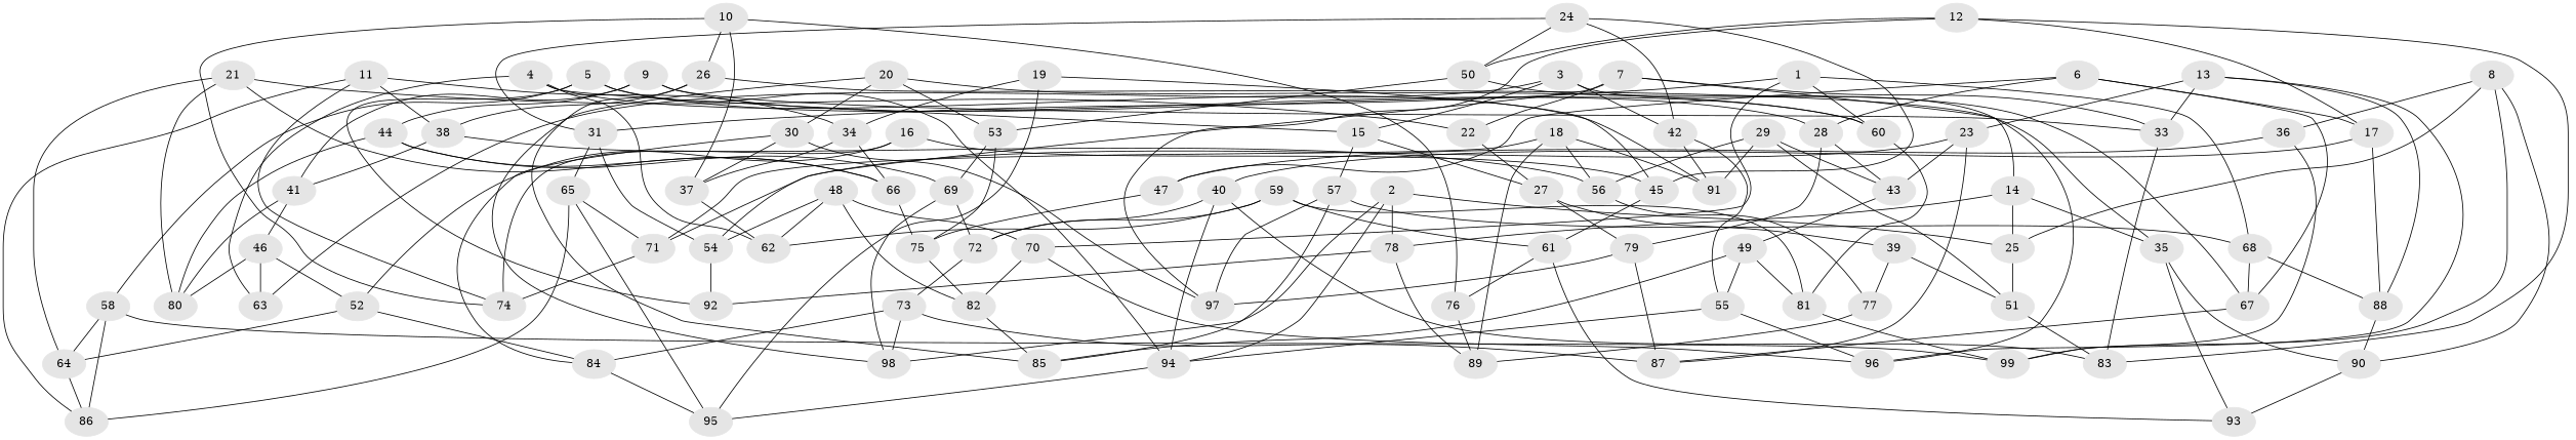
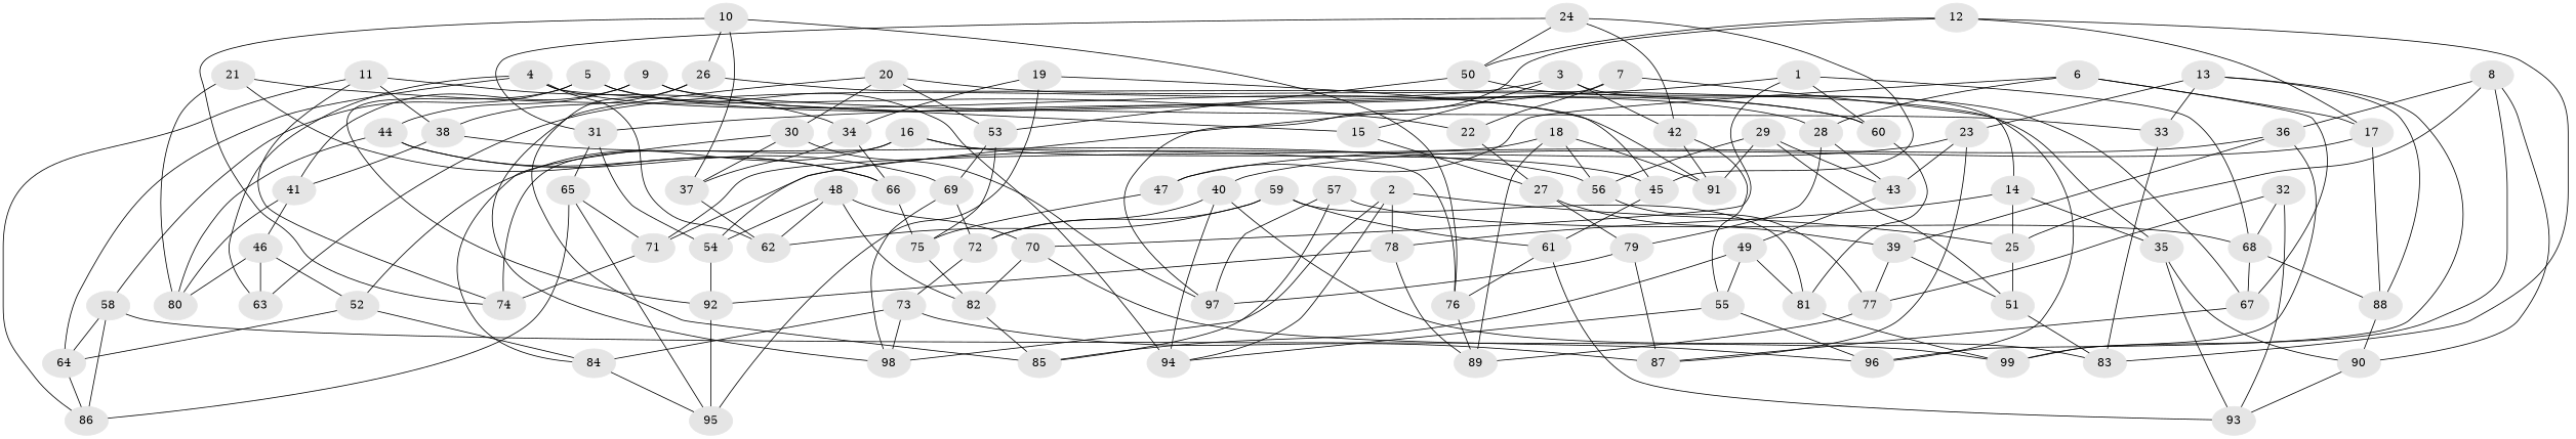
  graph {
    node [color=gray90 style=filled]
    1
    31
    60
    68
    70
    54
    65
    81
    67
    88
    96
    82
    2
    25
    78
    94
    98
    51
    92
    89
    3
    15
    42
    63
    27
    57
    91
    55
    4
    62
    5
    28
    58
    43
    79
    99
    86
    64
    95
    6
    17
    47
    40
    75
    87
    7
    14
    22
    33
    35
    83
    8
    36
    90
    39
    93
    9
    41
    44
    80
    46
    66
    69
    10
    26
    37
    74
    76
    38
    85
    11
    34
    56
    12
    50
    97
    53
    13
    23
    71
    16
    45
    52
    61
    84
    72
    18
    77
    19
    20
    30
    21
    49
    24
    29
+   32
    73
    48
    59
    1 -- 31
    1 -- 60
    1 -- 68
    1 -- 70
    31 -- 54
    31 -- 65
    60 -- 81
    68 -- 67
    68 -- 88
    70 -- 96
    70 -- 82
    54 -- 92
    65 -- 86
    65 -- 95
    65 -- 71
    81 -- 99
    67 -- 87
    88 -- 90
    82 -- 85
    2 -- 25
    2 -- 78
    2 -- 94
    2 -- 98
    25 -- 51
    78 -- 92
    78 -- 89
    51 -- 83
-   94 -- 95
+   92 -- 95
    3 -- 96
    3 -- 15
    3 -- 42
    3 -- 63
    15 -- 27
-   15 -- 57
    42 -- 91
    42 -- 55
    27 -- 79
    27 -- 39
    57 -- 68
    57 -- 85
    57 -- 97
    55 -- 96
    55 -- 94
    4 -- 15
    4 -- 63
    4 -- 91
    4 -- 62
    5 -- 94
    5 -- 92
    5 -- 28
    5 -- 58
    28 -- 43
    28 -- 79
    58 -- 99
    58 -- 86
    58 -- 64
    43 -- 49
    79 -- 87
    79 -- 97
    64 -- 86
    6 -- 67
    6 -- 28
    6 -- 17
    6 -- 47
    17 -- 88
    17 -- 40
    47 -- 75
    40 -- 94
    40 -- 83
    40 -- 72
    75 -- 82
    7 -- 54
    7 -- 14
    7 -- 22
-   7 -- 33
    14 -- 25
    14 -- 78
    14 -- 35
    22 -- 27
    33 -- 83
    35 -- 90
    35 -- 93
    8 -- 25
    8 -- 99
    8 -- 36
    8 -- 90
    36 -- 99
    36 -- 47
+   36 -- 39
    90 -- 93
    39 -- 51
    39 -- 77
    9 -- 60
    9 -- 33
    9 -- 41
    9 -- 44
    41 -- 80
    41 -- 46
    44 -- 80
    44 -- 66
    44 -- 69
    46 -- 63
    46 -- 80
    46 -- 52
    66 -- 75
    69 -- 98
    69 -- 72
    10 -- 26
    10 -- 37
    10 -- 74
    10 -- 76
    26 -- 35
    26 -- 38
    26 -- 85
    37 -- 62
    76 -- 89
    38 -- 41
    38 -- 56
    11 -- 86
    11 -- 74
    11 -- 38
    11 -- 34
    34 -- 66
    34 -- 37
    56 -- 77
    12 -- 17
    12 -- 83
    12 -- 50
    12 -- 97
    50 -- 67
    50 -- 53
    53 -- 75
    53 -- 69
    13 -- 88
    13 -- 96
    13 -- 33
    13 -- 23
    23 -- 43
    23 -- 87
    23 -- 71
    71 -- 74
    16 -- 74
+   16 -- 76
    16 -- 45
    16 -- 52
    45 -- 61
    52 -- 64
    52 -- 84
    61 -- 93
    61 -- 76
    84 -- 95
    72 -- 73
    18 -- 89
    18 -- 91
    18 -- 56
    18 -- 71
    77 -- 89
    19 -- 95
    19 -- 34
    19 -- 45
    20 -- 60
    20 -- 98
    20 -- 53
    20 -- 30
    30 -- 37
    30 -- 97
    30 -- 84
-   21 -- 64
+   4 -- 64
    21 -- 22
    21 -- 80
    21 -- 66
    49 -- 81
    49 -- 55
    49 -- 85
    24 -- 31
    24 -- 42
    24 -- 50
    24 -- 45
    29 -- 51
    29 -- 91
    29 -- 43
    29 -- 56
+   32 -- 68
+   32 -- 93
+   32 -- 77
    73 -- 98
    73 -- 87
    73 -- 84
    48 -- 70
    48 -- 54
    48 -- 82
    48 -- 62
    59 -- 81
    59 -- 62
    59 -- 61
    59 -- 72
  }
